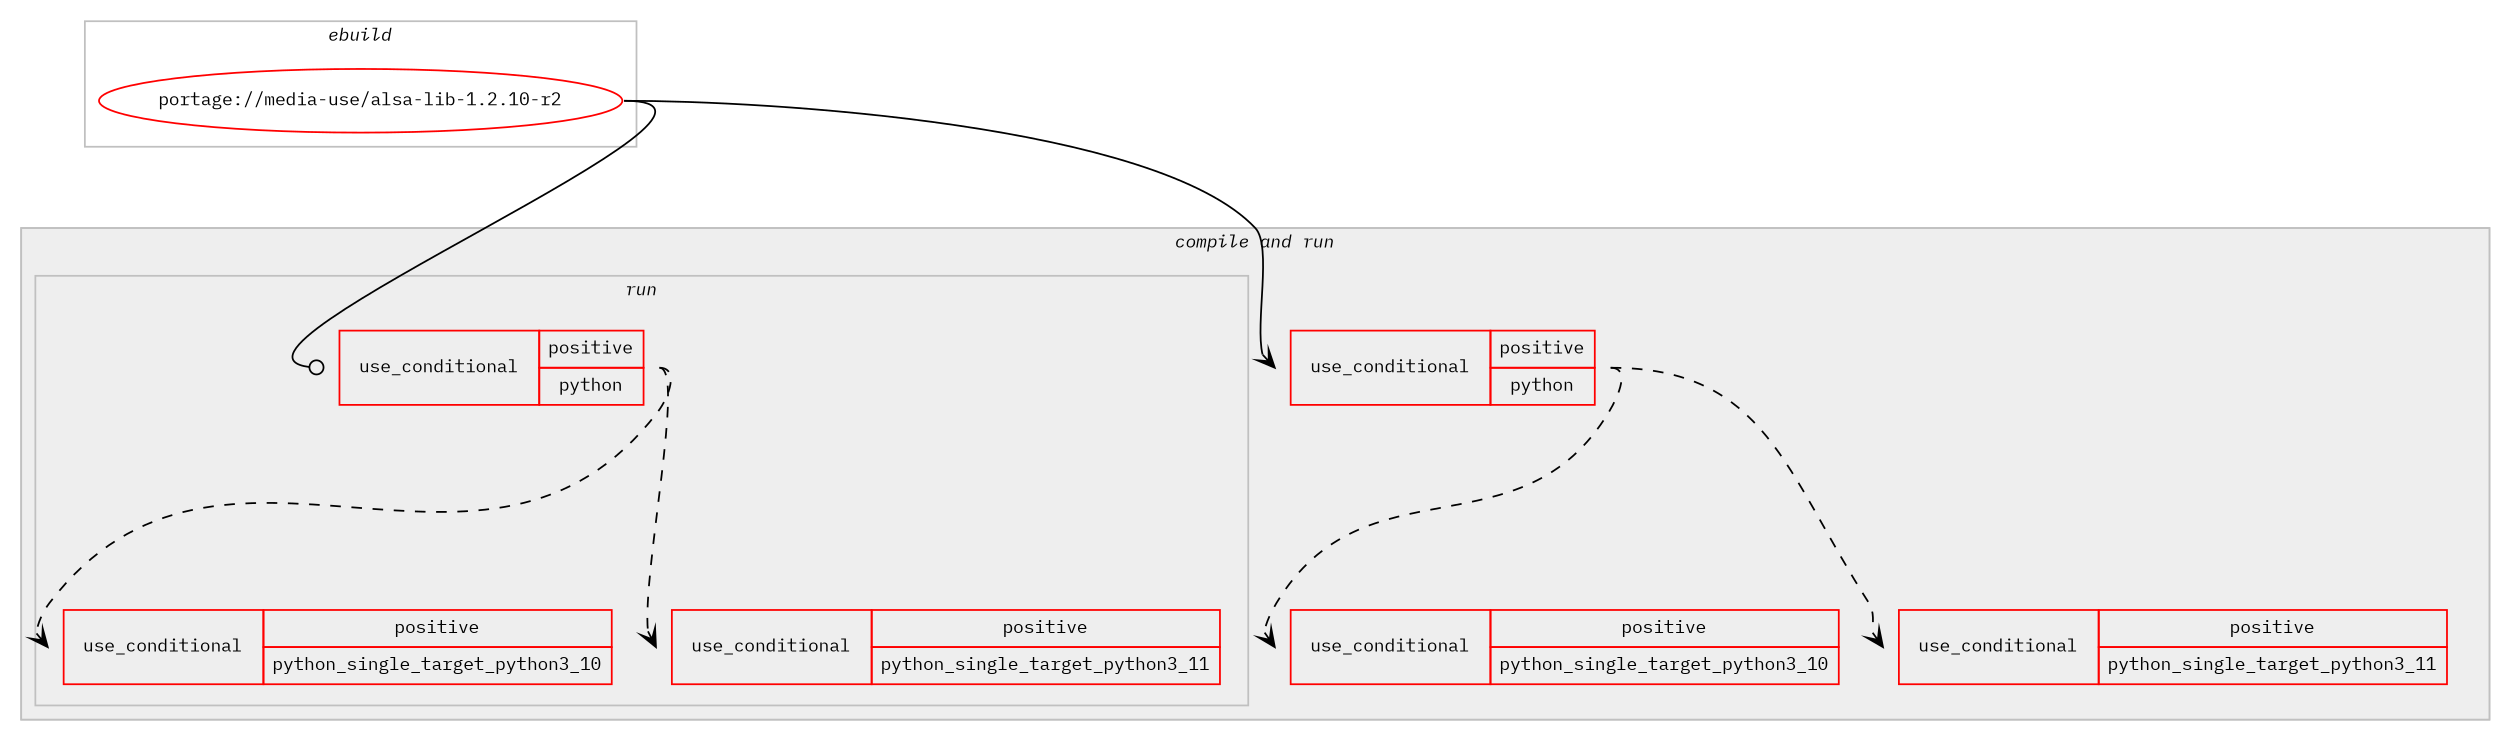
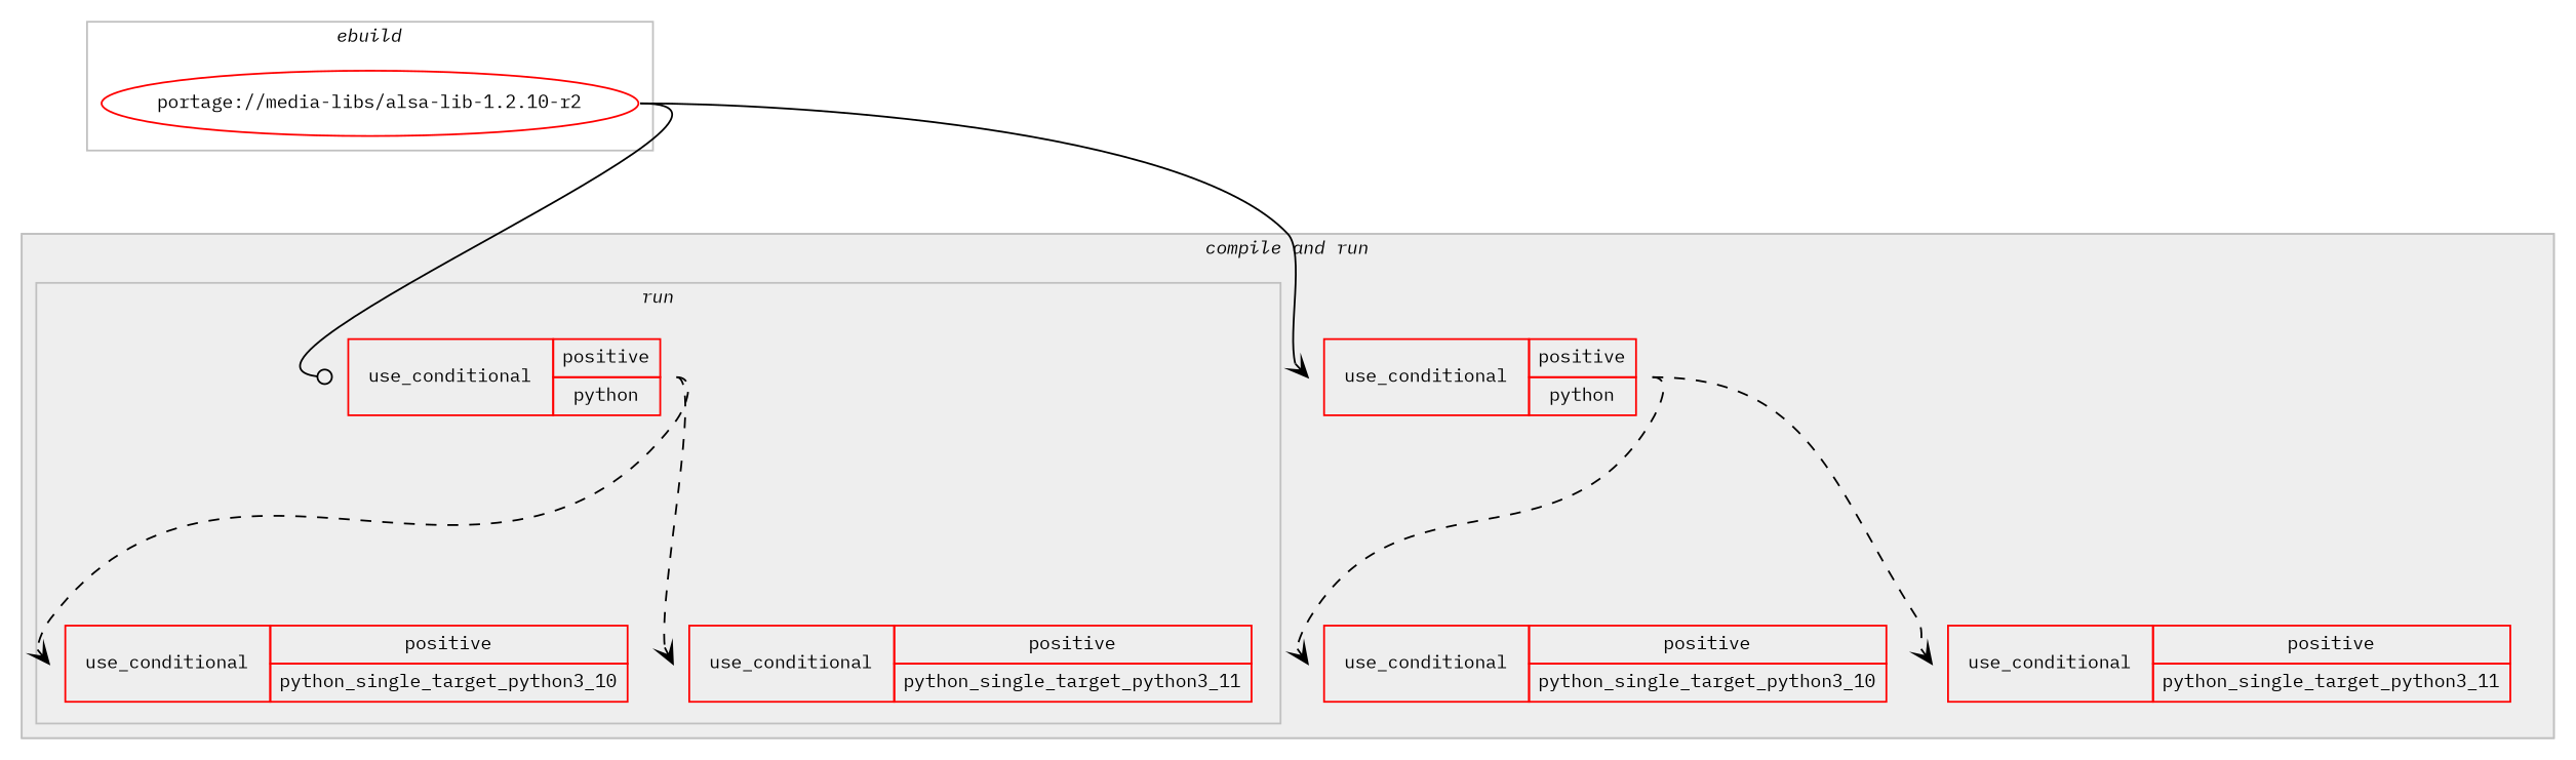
  digraph {
    compound=true
    concentrate=true
    fontname="IBM Plex Mono"
    fontsize=10
    newrank=true
    rankdir=TB
    ranksep=1.5
    node [color=red fontname="IBM Plex Mono" fontsize=10 shape=none]
    edge [arrowhead=vee headport=w style=dashed tailport=e weight=20 fontname="IBM Plex Mono"]
-   n1 [label="portage://media-use/alsa-lib-1.2.10-r2" width=4 shape=""]
+   n1 [label="portage://media-libs/alsa-lib-1.2.10-r2" width=4 shape=""]
    n2 [label=<<TABLE BORDER="0" CELLBORDER="1" CELLSPACING="0" CELLPADDING="4"><TR><TD ROWSPAN="3" CELLPADDING="10">use_conditional</TD></TR><TR><TD>positive</TD></TR><TR><TD>python_single_target_python3_10</TD></TR></TABLE>>]
    n3 [label=<<TABLE BORDER="0" CELLBORDER="1" CELLSPACING="0" CELLPADDING="4"><TR><TD ROWSPAN="3" CELLPADDING="10">use_conditional</TD></TR><TR><TD>positive</TD></TR><TR><TD>python_single_target_python3_11</TD></TR></TABLE>>]
    n4 [label=<<TABLE BORDER="0" CELLBORDER="1" CELLSPACING="0" CELLPADDING="4"><TR><TD ROWSPAN="3" CELLPADDING="10">use_conditional</TD></TR><TR><TD>positive</TD></TR><TR><TD>python</TD></TR></TABLE>>]
    n5 [label=<<TABLE BORDER="0" CELLBORDER="1" CELLSPACING="0" CELLPADDING="4"><TR><TD ROWSPAN="3" CELLPADDING="10">use_conditional</TD></TR><TR><TD>positive</TD></TR><TR><TD>python_single_target_python3_10</TD></TR></TABLE>>]
    n6 [label=<<TABLE BORDER="0" CELLBORDER="1" CELLSPACING="0" CELLPADDING="4"><TR><TD ROWSPAN="3" CELLPADDING="10">use_conditional</TD></TR><TR><TD>positive</TD></TR><TR><TD>python_single_target_python3_11</TD></TR></TABLE>>]
    n7 [label=<<TABLE BORDER="0" CELLBORDER="1" CELLSPACING="0" CELLPADDING="4"><TR><TD ROWSPAN="3" CELLPADDING="10">use_conditional</TD></TR><TR><TD>positive</TD></TR><TR><TD>python</TD></TR></TABLE>>]
    subgraph cluster_1 {
      color=gray
      label=<<i>ebuild</i>>
      rank=same
      n1
    }
    subgraph cluster_2 {
      color=gray
      label=<<i>dependencies</i>>
      subgraph cluster_3 {
        color=gray
        fillcolor="#eeeeee"
        label=<<i>compile</i>>
        style=filled
        subgraph sub_4 {
          color=gray
          fillcolor="#eeeeee"
          label=<<i>compile</i>>
          style=filled
          n4
          subgraph sub_5 {
            color=gray
            fillcolor="#eeeeee"
            label=<<i>compile</i>>
            style=filled
            n2
          }
          subgraph sub_6 {
            color=gray
            fillcolor="#eeeeee"
            label=<<i>compile</i>>
            style=filled
            n3
          }
        }
      }
      subgraph cluster_7 {
        color=gray
        fillcolor="#eeeeee"
        label=<<i>compile and run</i>>
        style=filled
      }
      subgraph cluster_8 {
        color=gray
        fillcolor="#eeeeee"
        label=<<i>run</i>>
        style=filled
        subgraph sub_9 {
          color=gray
          fillcolor="#eeeeee"
          label=<<i>run</i>>
          style=filled
          n7
          subgraph sub_10 {
            color=gray
            fillcolor="#eeeeee"
            label=<<i>run</i>>
            style=filled
            n5
          }
          subgraph sub_11 {
            color=gray
            fillcolor="#eeeeee"
            label=<<i>run</i>>
            style=filled
            n6
          }
        }
      }
    }
    subgraph cluster_12 {
      color=gray
      label=<<i>candidates</i>>
      rank=same
    }
    n1 -> n4 [style=solid]
    n1 -> n7 [arrowhead=odot style=solid]
    n4 -> n2
    n4 -> n3
    n7 -> n5
    n7 -> n6
  }
